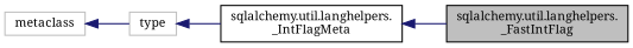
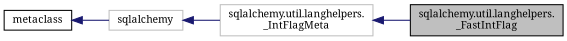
  digraph {
    fontname="Noto Serif"
    rankdir=LR
    node [color=black fillcolor=white fontname="Noto Serif" fontsize=10 shape=record style=filled]
    edge [color=midnightblue dir=back fontname="Noto Serif" fontsize=10 labelfontname=Helvetica labelfontsize=10 style=solid]
    n1 [fillcolor=grey75 fontcolor=black height=0.2 label="sqlalchemy.util.langhelpers.\l_FastIntFlag" width=0.4]
-   n2 [color=grey75 height=0.2 label=metaclass width=0.4]
-   n3 [color=grey75 height=0.2 label=type width=0.4]
-   n4 [height=0.2 label="sqlalchemy.util.langhelpers.\l_IntFlagMeta" width=0.4]
+   n2 [height=0.2 label=metaclass width=0.4]
+   n3 [color=grey75 height=0.2 label=sqlalchemy width=0.4]
+   n4 [color=grey75 height=0.2 label="sqlalchemy.util.langhelpers.\l_IntFlagMeta" width=0.4]
    n2 -> n3
    n3 -> n4
    n4 -> n1
  }
